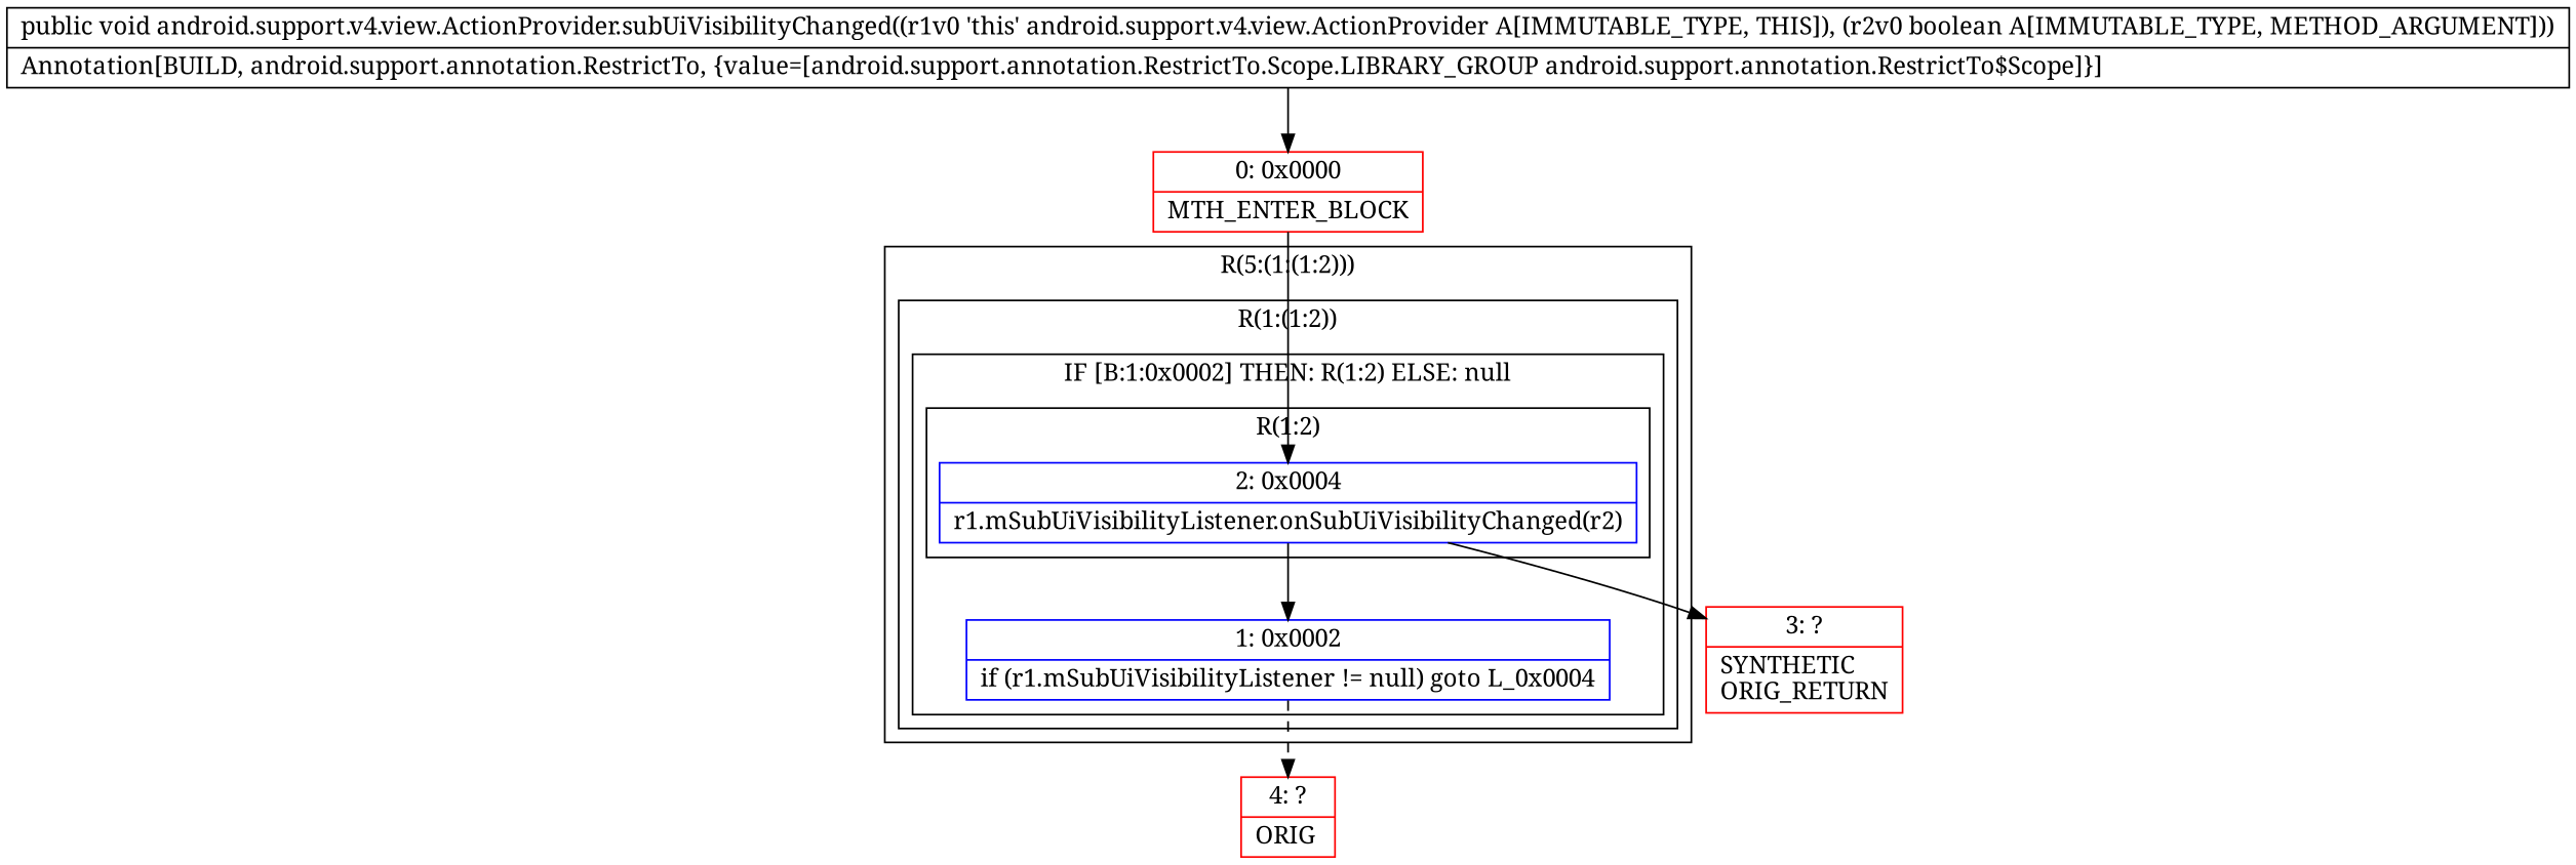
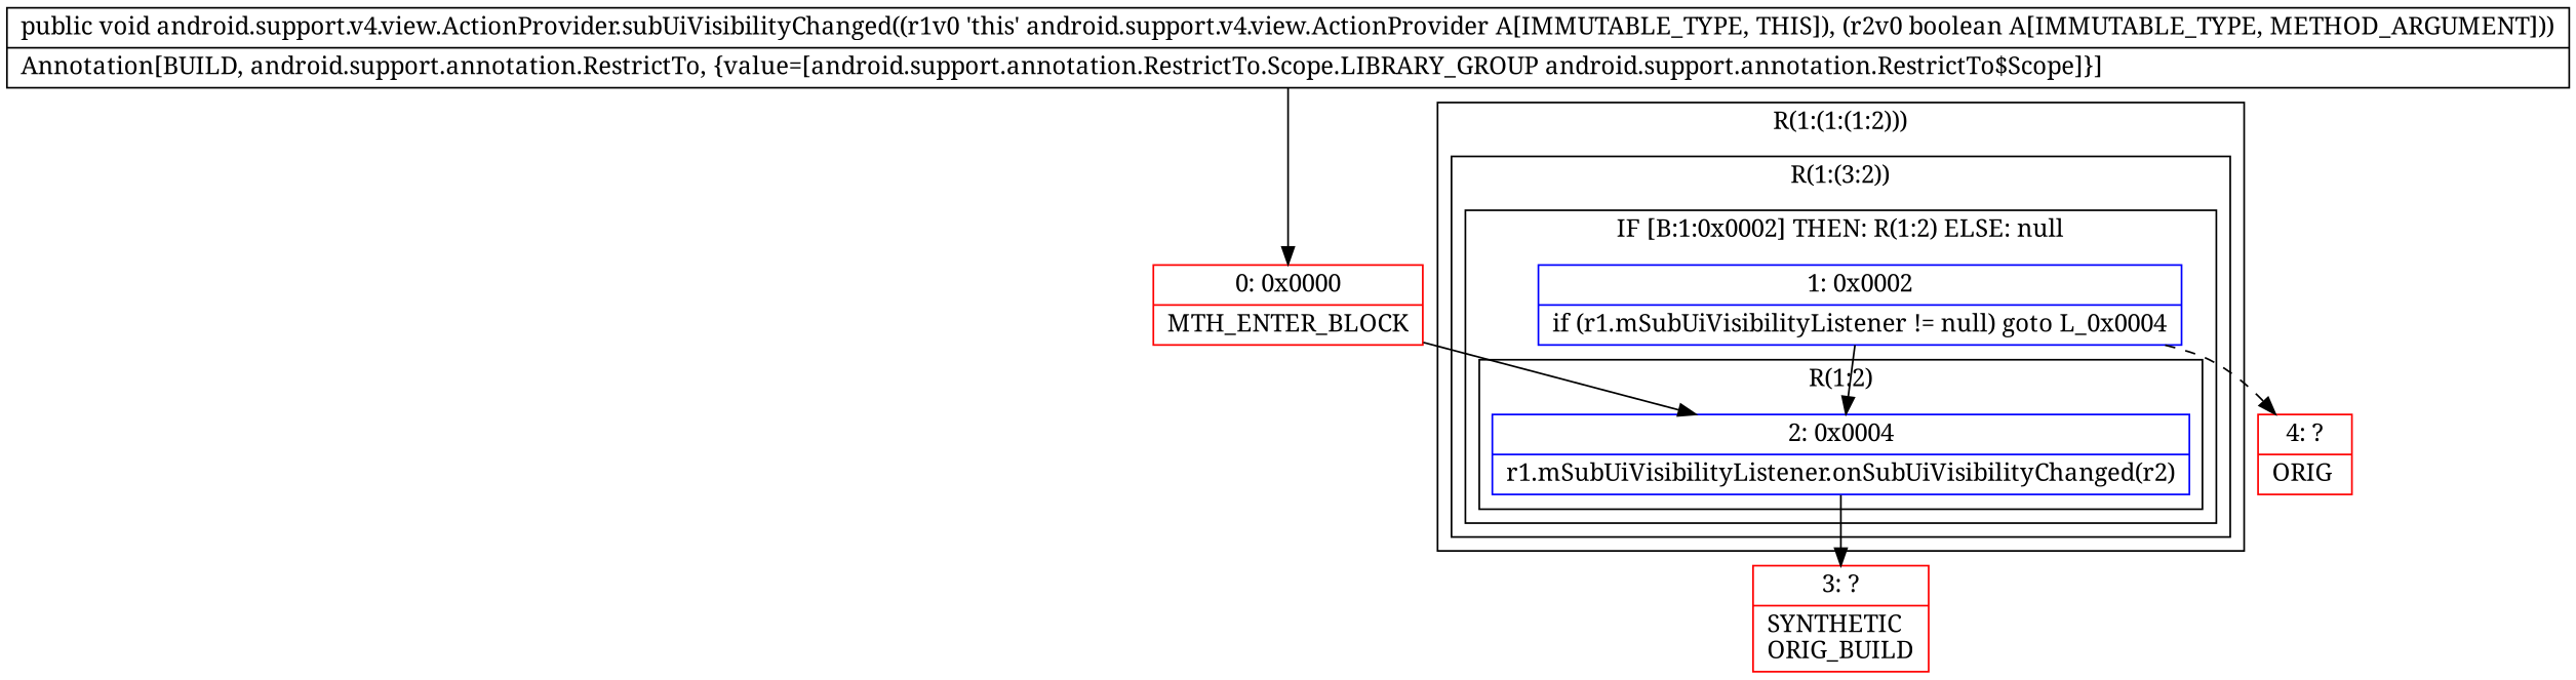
  digraph {
    fontname="Noto Serif"
    node [color=red fontname="Noto Serif" shape=record]
    edge [fontname="Noto Serif"]
    n1 [color=blue label="{2\:\ 0x0004|r1.mSubUiVisibilityListener.onSubUiVisibilityChanged(r2)\l}"]
    n2 [color=blue label="{1\:\ 0x0002|if (r1.mSubUiVisibilityListener != null) goto L_0x0004\l}"]
-   n3 [label="{3\:\ ?|SYNTHETIC\lORIG_RETURN\l}"]
+   n3 [label="{3\:\ ?|SYNTHETIC\lORIG_BUILD\l}"]
    n4 [label="{4\:\ ?|ORIG\l}"]
    n5 [label="{0\:\ 0x0000|MTH_ENTER_BLOCK\l}"]
    n6 [label="{public void android.support.v4.view.ActionProvider.subUiVisibilityChanged((r1v0 'this' android.support.v4.view.ActionProvider A[IMMUTABLE_TYPE, THIS]), (r2v0 boolean A[IMMUTABLE_TYPE, METHOD_ARGUMENT]))  | Annotation[BUILD, android.support.annotation.RestrictTo, \{value=[android.support.annotation.RestrictTo.Scope.LIBRARY_GROUP android.support.annotation.RestrictTo$Scope]\}]\l}" color=""]
    subgraph cluster_1 {
-     label="R(5:(1:(1:2)))"
+     label="R(1:(1:(1:2)))"
      subgraph cluster_2 {
-       label="R(1:(1:2))"
+       label="R(1:(3:2))"
        subgraph cluster_3 {
          label="IF [B:1:0x0002] THEN: R(1:2) ELSE: null"
          n2
          subgraph cluster_4 {
            label="R(1:2)"
            n1
          }
        }
      }
    }
    n1 -> n3
-   n1 -> n2
+   n2 -> n1
    n2 -> n4 [style=dashed]
    n5 -> n1
    n6 -> n5
  }
